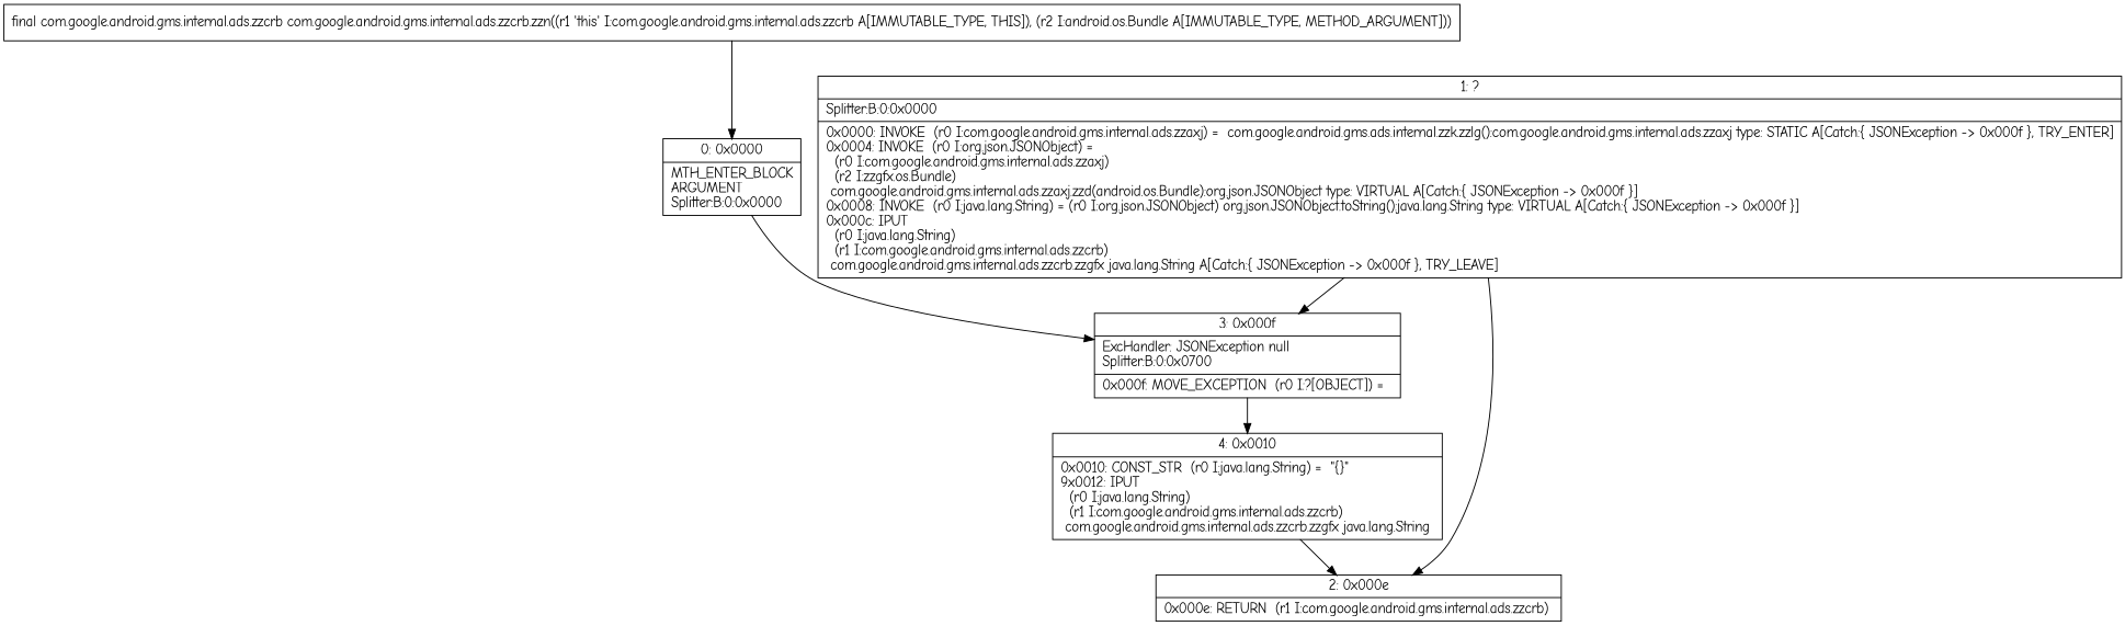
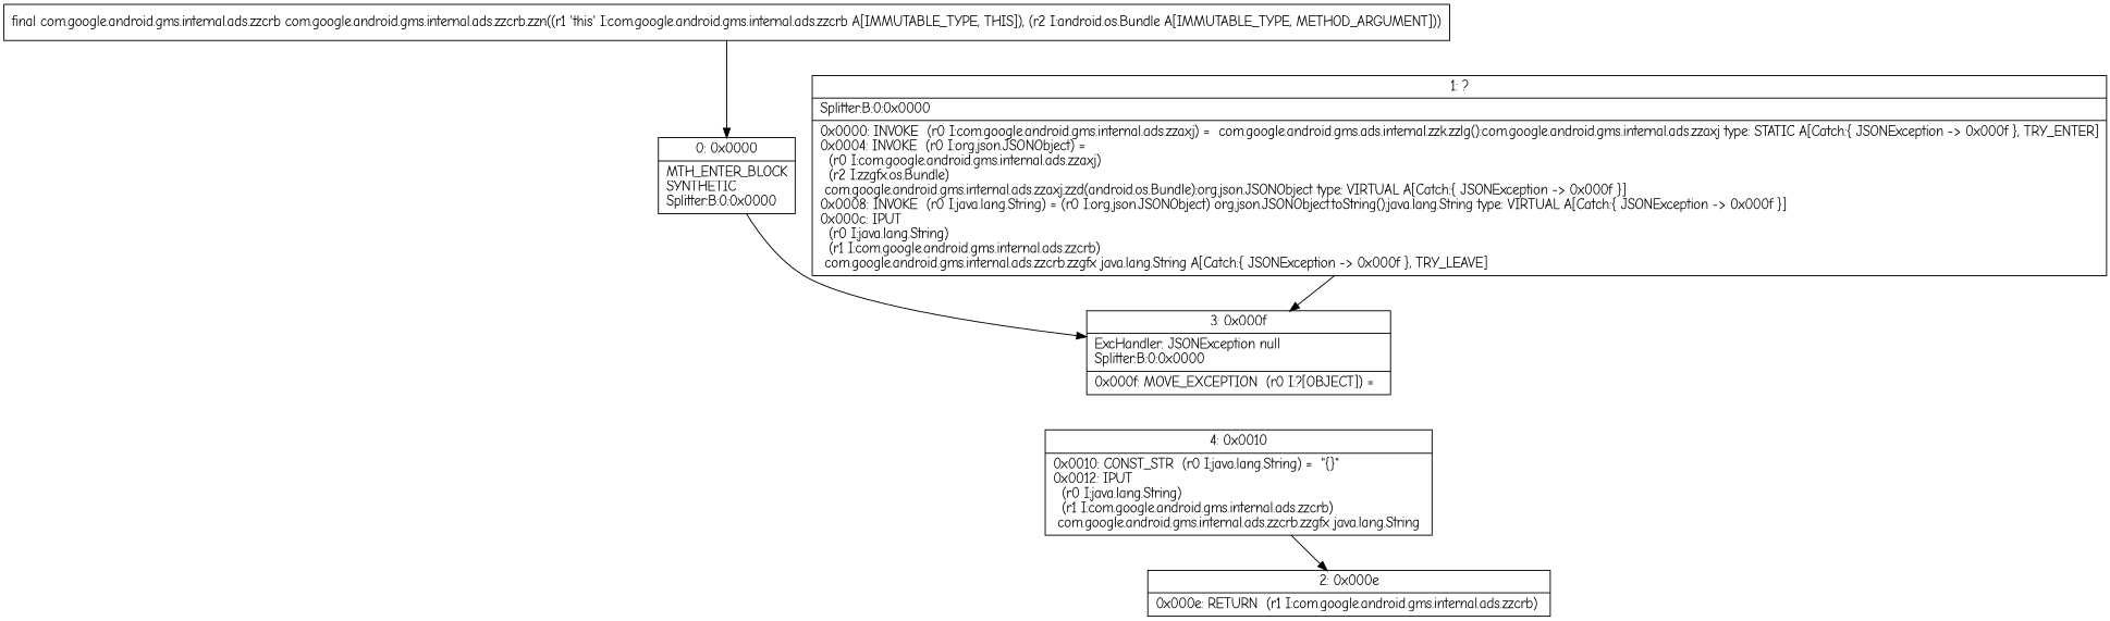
  digraph {
    fontname="Comic Neue"
    node [fontname="Comic Neue" shape=record]
    edge [fontname="Comic Neue"]
-   n1 [label="{0\:\ 0x0000|MTH_ENTER_BLOCK\lARGUMENT\lSplitter:B:0:0x0000\l}"]
-   n2 [label="{3\:\ 0x000f|ExcHandler: JSONException null\lSplitter:B:0:0x0700\l|0x000f: MOVE_EXCEPTION  (r0 I:?[OBJECT]) =  \l}"]
+   n1 [label="{0\:\ 0x0000|MTH_ENTER_BLOCK\lSYNTHETIC\lSplitter:B:0:0x0000\l}"]
+   n2 [label="{3\:\ 0x000f|ExcHandler: JSONException null\lSplitter:B:0:0x0000\l|0x000f: MOVE_EXCEPTION  (r0 I:?[OBJECT]) =  \l}"]
    n3 [label="{1\:\ ?|Splitter:B:0:0x0000\l|0x0000: INVOKE  (r0 I:com.google.android.gms.internal.ads.zzaxj) =  com.google.android.gms.ads.internal.zzk.zzlg():com.google.android.gms.internal.ads.zzaxj type: STATIC A[Catch:\{ JSONException \-\> 0x000f \}, TRY_ENTER]\l0x0004: INVOKE  (r0 I:org.json.JSONObject) = \l  (r0 I:com.google.android.gms.internal.ads.zzaxj)\l  (r2 I:zzgfx.os.Bundle)\l com.google.android.gms.internal.ads.zzaxj.zzd(android.os.Bundle):org.json.JSONObject type: VIRTUAL A[Catch:\{ JSONException \-\> 0x000f \}]\l0x0008: INVOKE  (r0 I:java.lang.String) = (r0 I:org.json.JSONObject) org.json.JSONObject.toString():java.lang.String type: VIRTUAL A[Catch:\{ JSONException \-\> 0x000f \}]\l0x000c: IPUT  \l  (r0 I:java.lang.String)\l  (r1 I:com.google.android.gms.internal.ads.zzcrb)\l com.google.android.gms.internal.ads.zzcrb.zzgfx java.lang.String A[Catch:\{ JSONException \-\> 0x000f \}, TRY_LEAVE]\l}"]
    n4 [label="{2\:\ 0x000e|0x000e: RETURN  (r1 I:com.google.android.gms.internal.ads.zzcrb) \l}"]
-   n5 [label="{4\:\ 0x0010|0x0010: CONST_STR  (r0 I:java.lang.String) =  \"\{\}\" \l9x0012: IPUT  \l  (r0 I:java.lang.String)\l  (r1 I:com.google.android.gms.internal.ads.zzcrb)\l com.google.android.gms.internal.ads.zzcrb.zzgfx java.lang.String \l}"]
+   n5 [label="{4\:\ 0x0010|0x0010: CONST_STR  (r0 I:java.lang.String) =  \"\{\}\" \l0x0012: IPUT  \l  (r0 I:java.lang.String)\l  (r1 I:com.google.android.gms.internal.ads.zzcrb)\l com.google.android.gms.internal.ads.zzcrb.zzgfx java.lang.String \l}"]
    n6 [label="{final com.google.android.gms.internal.ads.zzcrb com.google.android.gms.internal.ads.zzcrb.zzn((r1 'this' I:com.google.android.gms.internal.ads.zzcrb A[IMMUTABLE_TYPE, THIS]), (r2 I:android.os.Bundle A[IMMUTABLE_TYPE, METHOD_ARGUMENT])) }"]
    n1 -> n2
-   n2 -> n5
    n3 -> n2
-   n3 -> n4
    n5 -> n4
    n6 -> n1
  }
